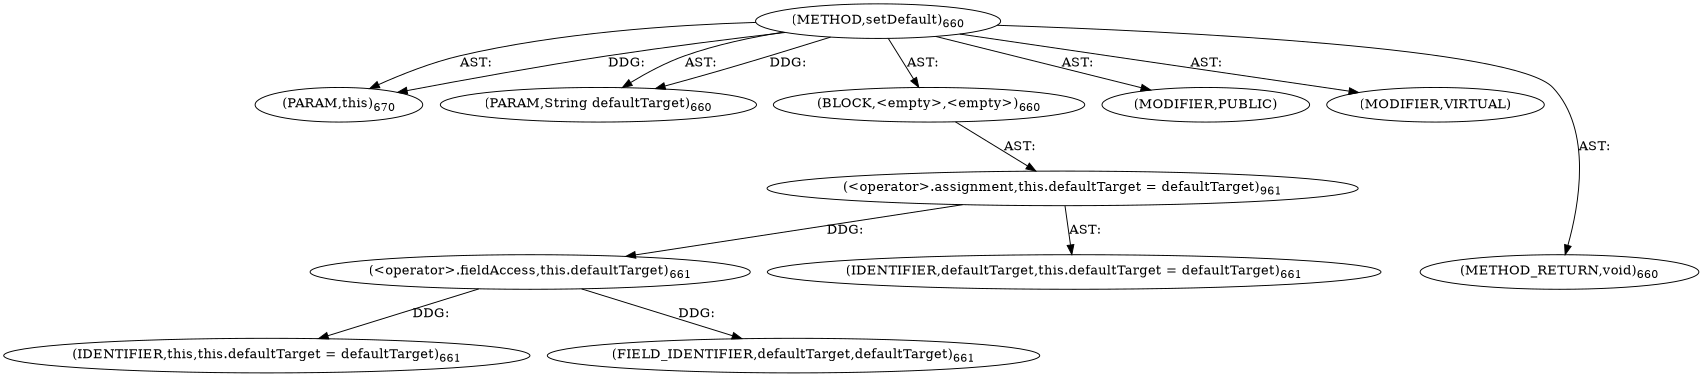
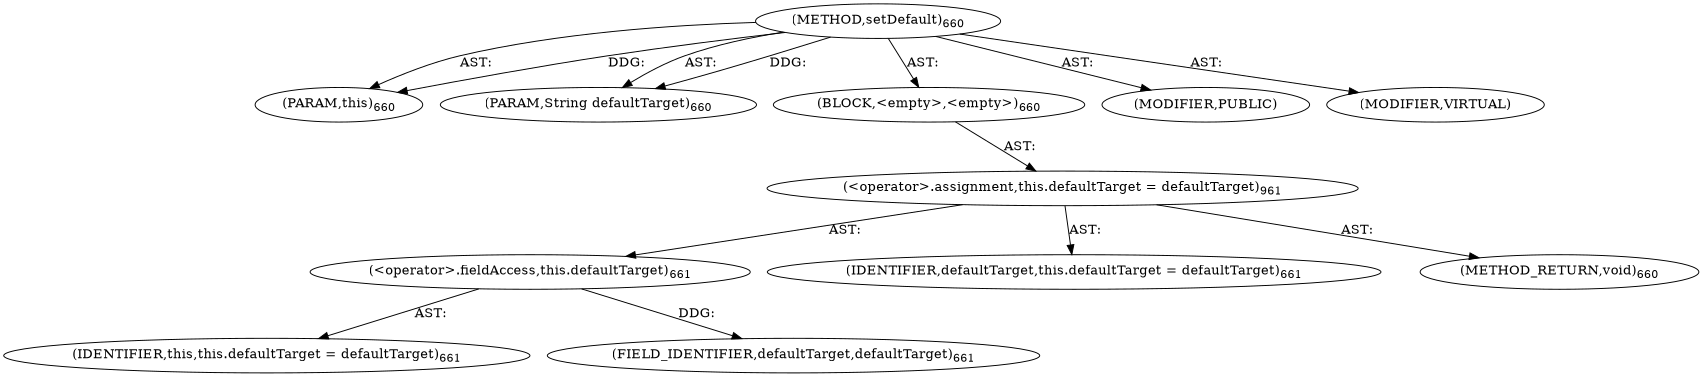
  digraph {
    n1 [label=<(METHOD,setDefault)<SUB>660</SUB>>]
-   n2 [label=<(PARAM,this)<SUB>670</SUB>>]
+   n2 [label=<(PARAM,this)<SUB>660</SUB>>]
    n3 [label=<(PARAM,String defaultTarget)<SUB>660</SUB>>]
    n4 [label=<(BLOCK,&lt;empty&gt;,&lt;empty&gt;)<SUB>660</SUB>>]
    n5 [label=<(MODIFIER,PUBLIC)>]
    n6 [label=<(MODIFIER,VIRTUAL)>]
    n7 [label=<(METHOD_RETURN,void)<SUB>660</SUB>>]
    n8 [label=<(&lt;operator&gt;.assignment,this.defaultTarget = defaultTarget)<SUB>961</SUB>>]
    n9 [label=<(&lt;operator&gt;.fieldAccess,this.defaultTarget)<SUB>661</SUB>>]
    n10 [label=<(IDENTIFIER,defaultTarget,this.defaultTarget = defaultTarget)<SUB>661</SUB>>]
    n11 [label=<(IDENTIFIER,this,this.defaultTarget = defaultTarget)<SUB>661</SUB>>]
    n12 [label=<(FIELD_IDENTIFIER,defaultTarget,defaultTarget)<SUB>661</SUB>>]
    n1 -> n2 [label="AST: "]
    n1 -> n2 [label="DDG: "]
    n1 -> n3 [label="AST: "]
    n1 -> n3 [label="DDG: "]
    n1 -> n4 [label="AST: "]
    n1 -> n5 [label="AST: "]
    n1 -> n6 [label="AST: "]
-   n1 -> n7 [label="AST: "]
+   n8 -> n7 [label="AST: "]
    n4 -> n8 [label="AST: "]
-   n8 -> n9 [label="DDG: "]
+   n8 -> n9 [label="AST: "]
    n8 -> n10 [label="AST: "]
-   n9 -> n11 [label="DDG: "]
+   n9 -> n11 [label="AST: "]
    n9 -> n12 [label="DDG: "]
  }
